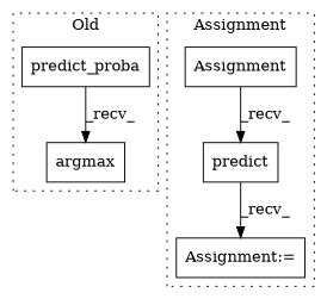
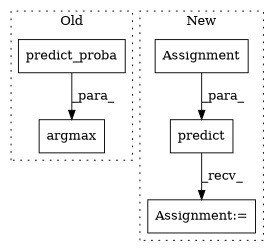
  digraph {
    node [a=32 shape=box]
    n1 [l="7,1" label=argmax s="1276,1304"]
    n2 [l="14,1" label=predict_proba s="1288,1303"]
    n3 [l="8,1" label=predict s="1354,1363"]
    n4 [a=7 l=1 label="Assignment:=" s=1303]
    n5 [a=22 l=13 label=Assignment s=1340]
    subgraph cluster_1 {
      label=Old
      style=dotted
      n1
      n2
    }
    subgraph cluster_2 {
-     label=Assignment
+     label=New
      style=dotted
      n3
      n4
      n5
    }
-   n2 -> n1 [label=_recv_]
+   n2 -> n1 [label=_para_]
    n3 -> n4 [label=_recv_]
-   n5 -> n3 [label=_recv_]
+   n5 -> n3 [label=_para_]
  }
